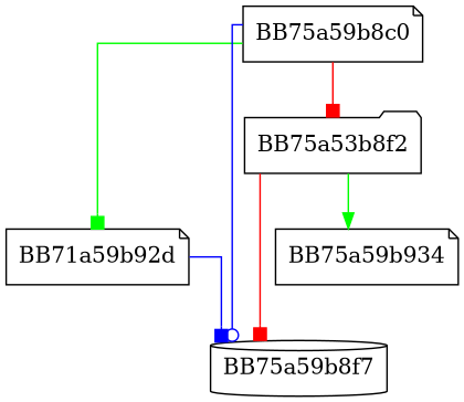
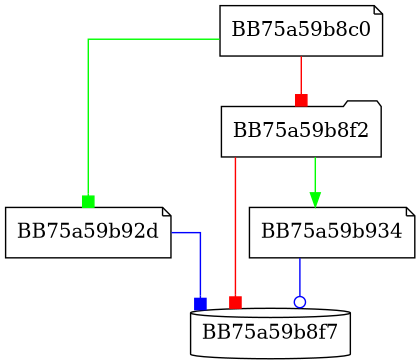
  digraph {
    splines=ortho
    node [shape=note]
    edge [arrowhead=box color=green]
    BB75a59b8c0
-   BB75a59b92d [label=BB71a59b92d]
-   BB75a59b8f2 [shape=folder label=BB75a53b8f2]
+   BB75a59b92d
+   BB75a59b8f2 [shape=folder]
    BB75a59b8f7 [shape=cylinder]
    BB75a59b934
    BB75a59b8c0 -> BB75a59b92d
    BB75a59b8c0 -> BB75a59b8f2 [color=red]
    BB75a59b92d -> BB75a59b8f7 [color=blue]
    BB75a59b8f2 -> BB75a59b8f7 [color=red]
    BB75a59b8f2 -> BB75a59b934 [arrowhead=normal]
-   BB75a59b8c0 -> BB75a59b8f7 [arrowhead=odot color=blue]
+   BB75a59b934 -> BB75a59b8f7 [arrowhead=odot color=blue]
  }
